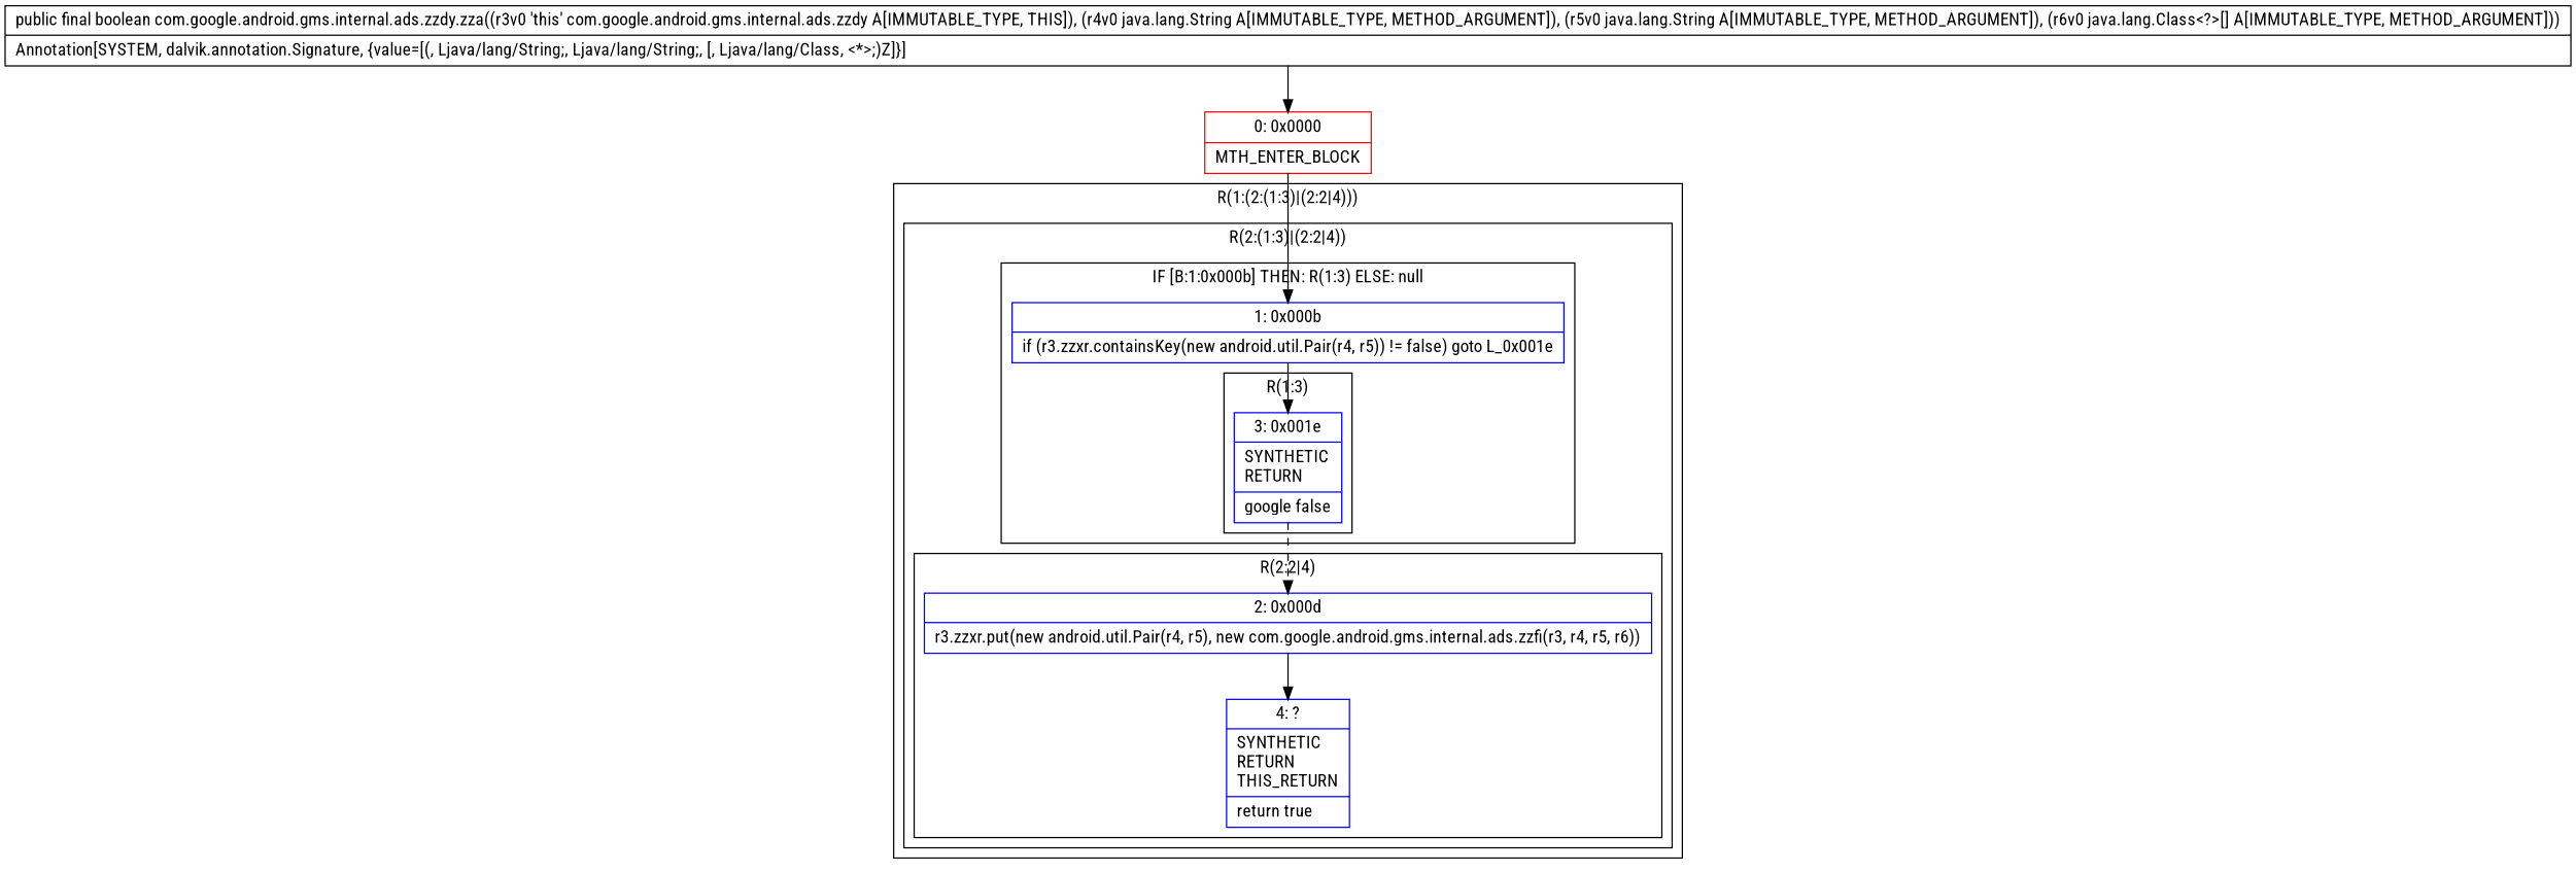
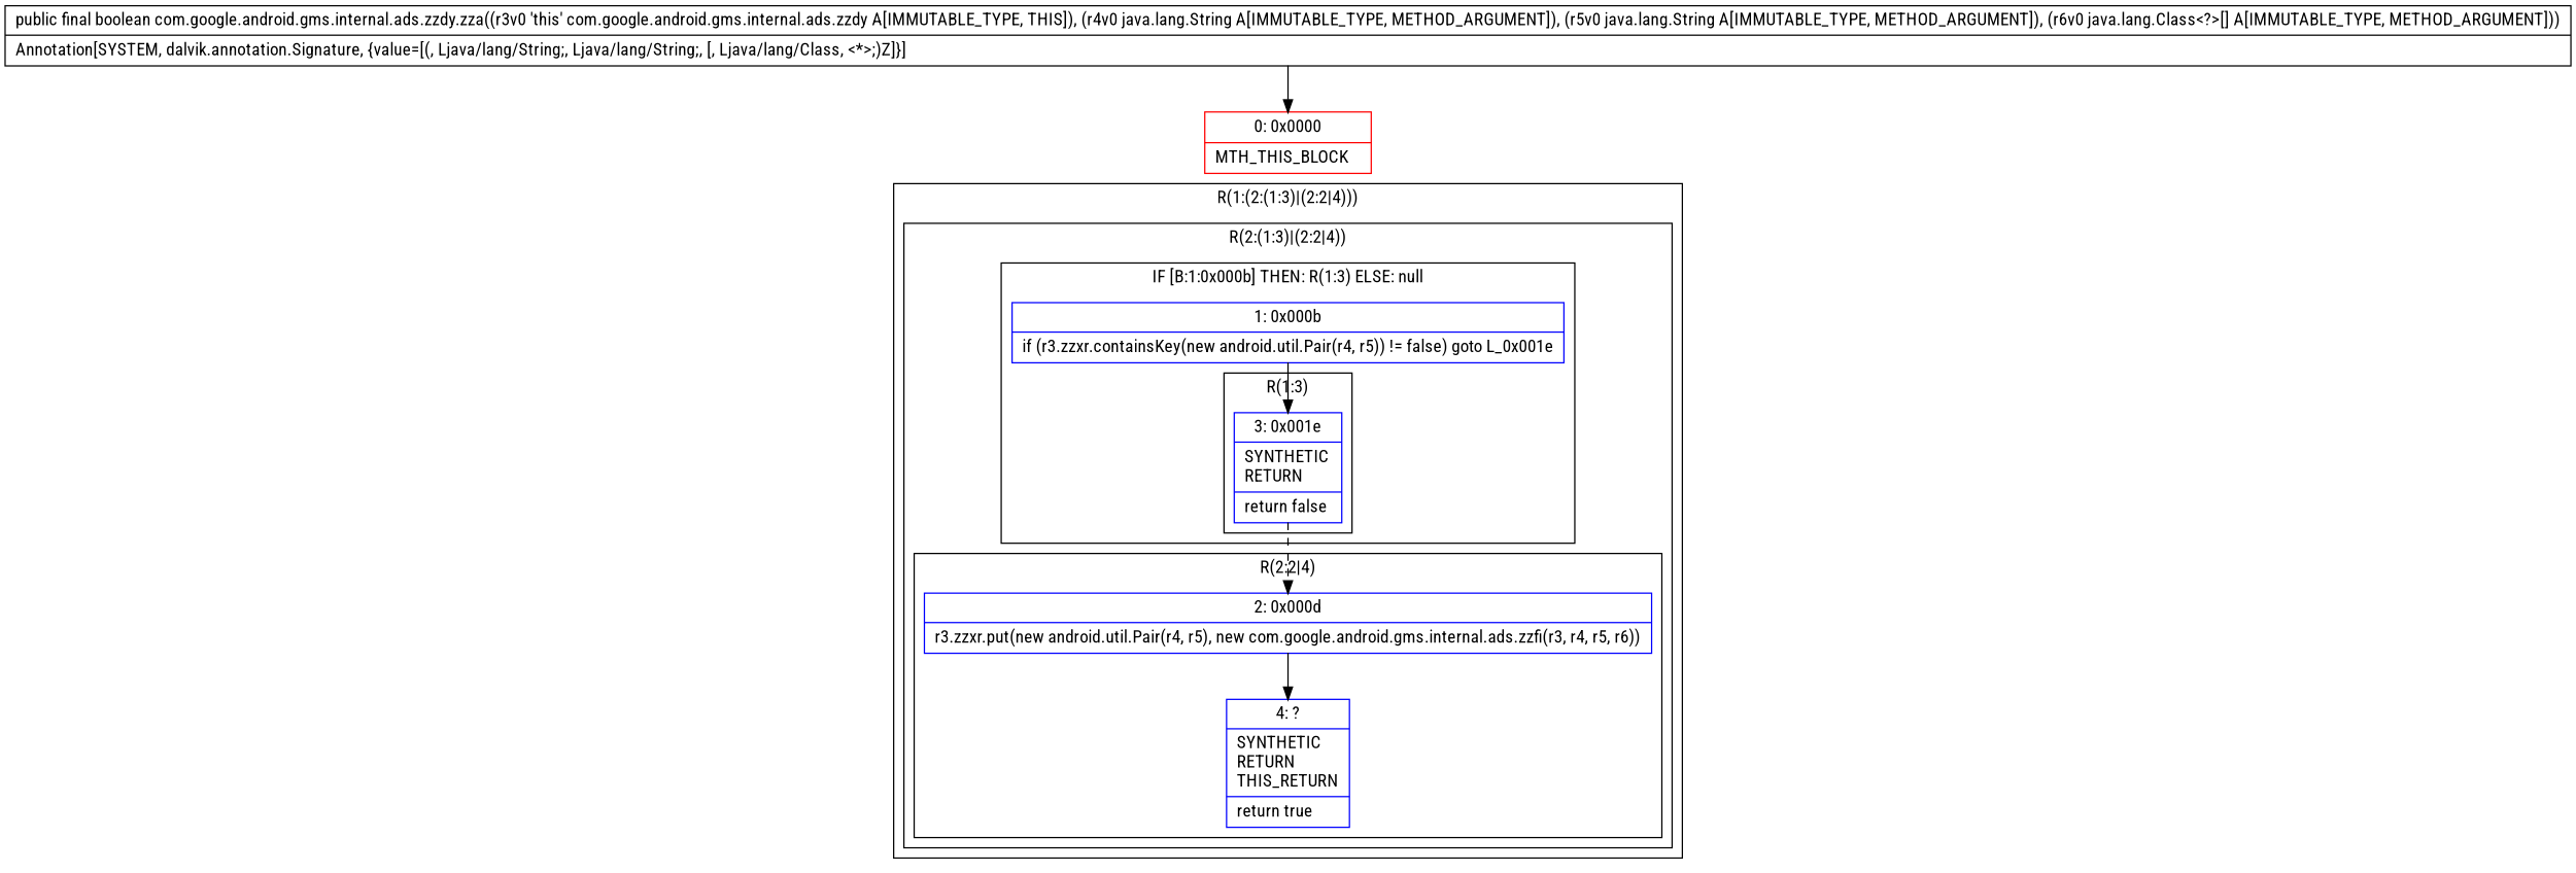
  digraph {
    fontname="Roboto Condensed"
    node [color=blue fontname="Roboto Condensed" shape=record]
    edge [fontname="Roboto Condensed"]
-   n1 [label="{3\:\ 0x001e|SYNTHETIC\lRETURN\l|google false\l}"]
+   n1 [label="{3\:\ 0x001e|SYNTHETIC\lRETURN\l|return false\l}"]
    n2 [label="{1\:\ 0x000b|if (r3.zzxr.containsKey(new android.util.Pair(r4, r5)) != false) goto L_0x001e\l}"]
    n3 [label="{2\:\ 0x000d|r3.zzxr.put(new android.util.Pair(r4, r5), new com.google.android.gms.internal.ads.zzfi(r3, r4, r5, r6))\l}"]
    n4 [label="{4\:\ ?|SYNTHETIC\lRETURN\lTHIS_RETURN\l|return true\l}"]
-   n5 [color=red label="{0\:\ 0x0000|MTH_ENTER_BLOCK\l}"]
+   n5 [color=red label="{0\:\ 0x0000|MTH_THIS_BLOCK\l}"]
    n6 [label="{public final boolean com.google.android.gms.internal.ads.zzdy.zza((r3v0 'this' com.google.android.gms.internal.ads.zzdy A[IMMUTABLE_TYPE, THIS]), (r4v0 java.lang.String A[IMMUTABLE_TYPE, METHOD_ARGUMENT]), (r5v0 java.lang.String A[IMMUTABLE_TYPE, METHOD_ARGUMENT]), (r6v0 java.lang.Class\<?\>[] A[IMMUTABLE_TYPE, METHOD_ARGUMENT]))  | Annotation[SYSTEM, dalvik.annotation.Signature, \{value=[(, Ljava\/lang\/String;, Ljava\/lang\/String;, [, Ljava\/lang\/Class, \<*\>;)Z]\}]\l}" color=""]
    subgraph cluster_1 {
      label="R(1:(2:(1:3)|(2:2|4)))"
      subgraph cluster_2 {
        label="R(2:(1:3)|(2:2|4))"
        subgraph cluster_3 {
          label="IF [B:1:0x000b] THEN: R(1:3) ELSE: null"
          n2
          subgraph cluster_4 {
            label="R(1:3)"
            n1
          }
        }
        subgraph cluster_5 {
          label="R(2:2|4)"
          n3
          n4
        }
      }
    }
    n1 -> n3 [style=dashed]
    n2 -> n1
    n3 -> n4
-   n5 -> n2
    n6 -> n5
  }
